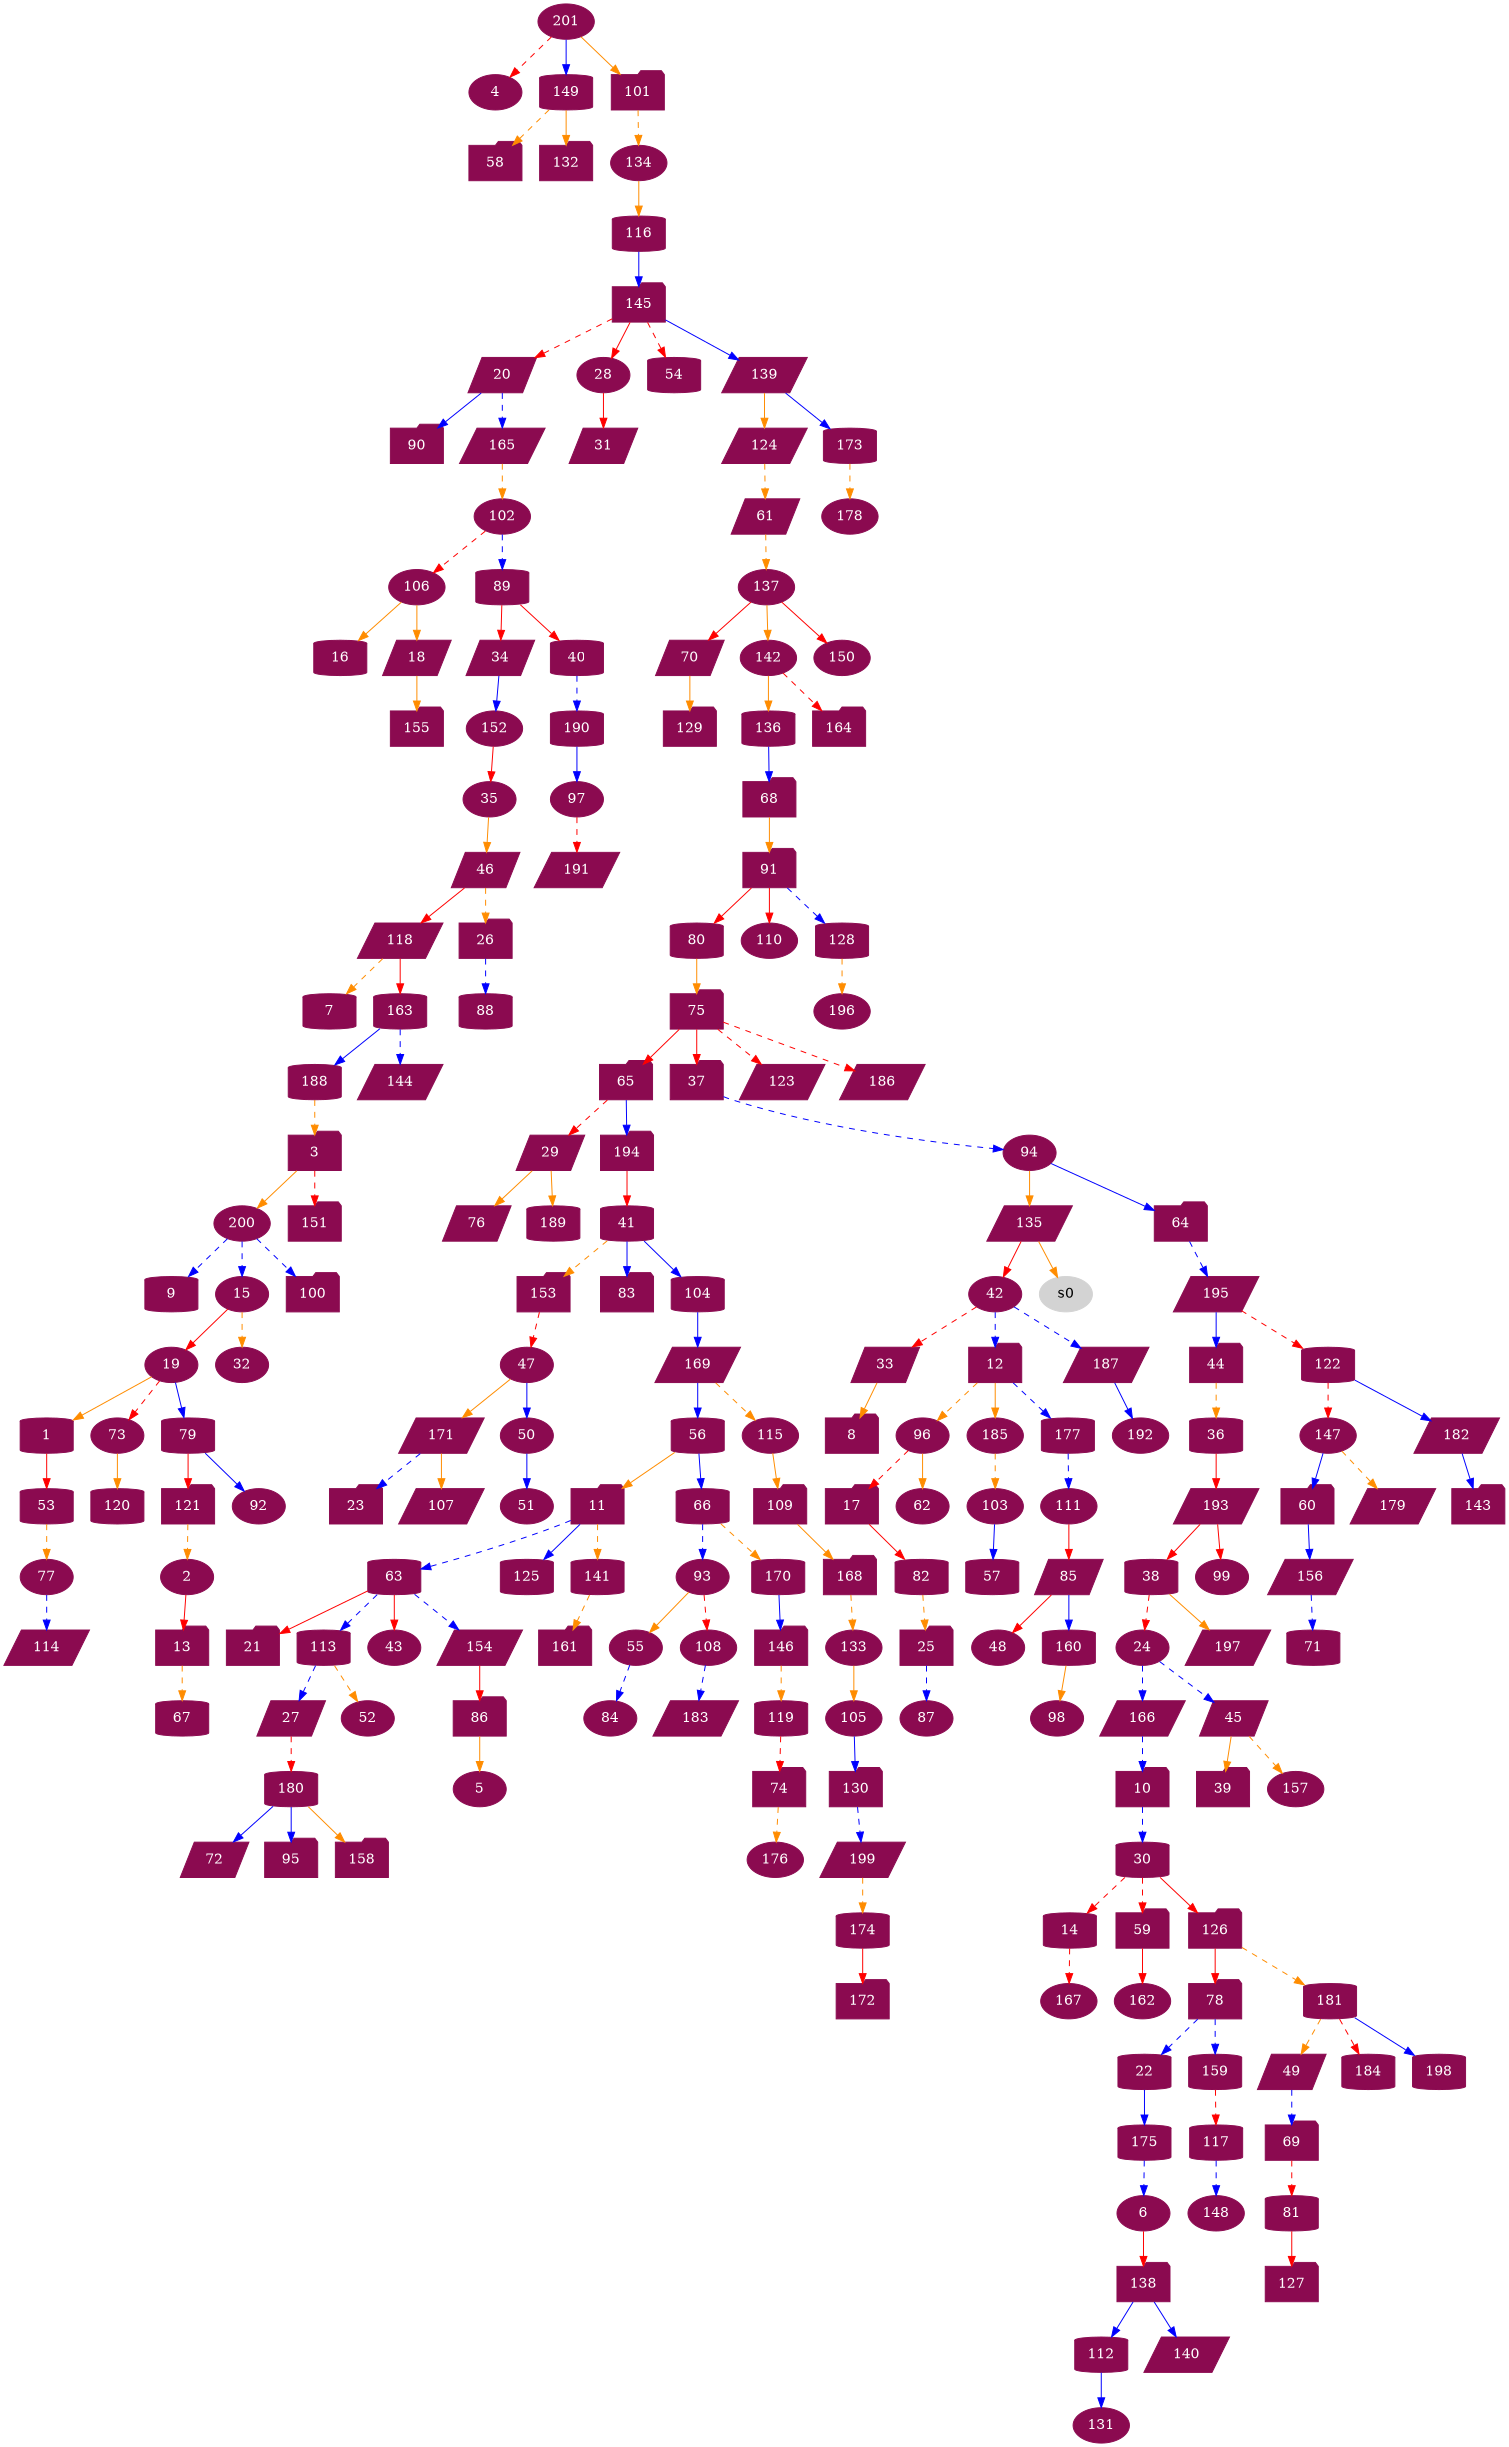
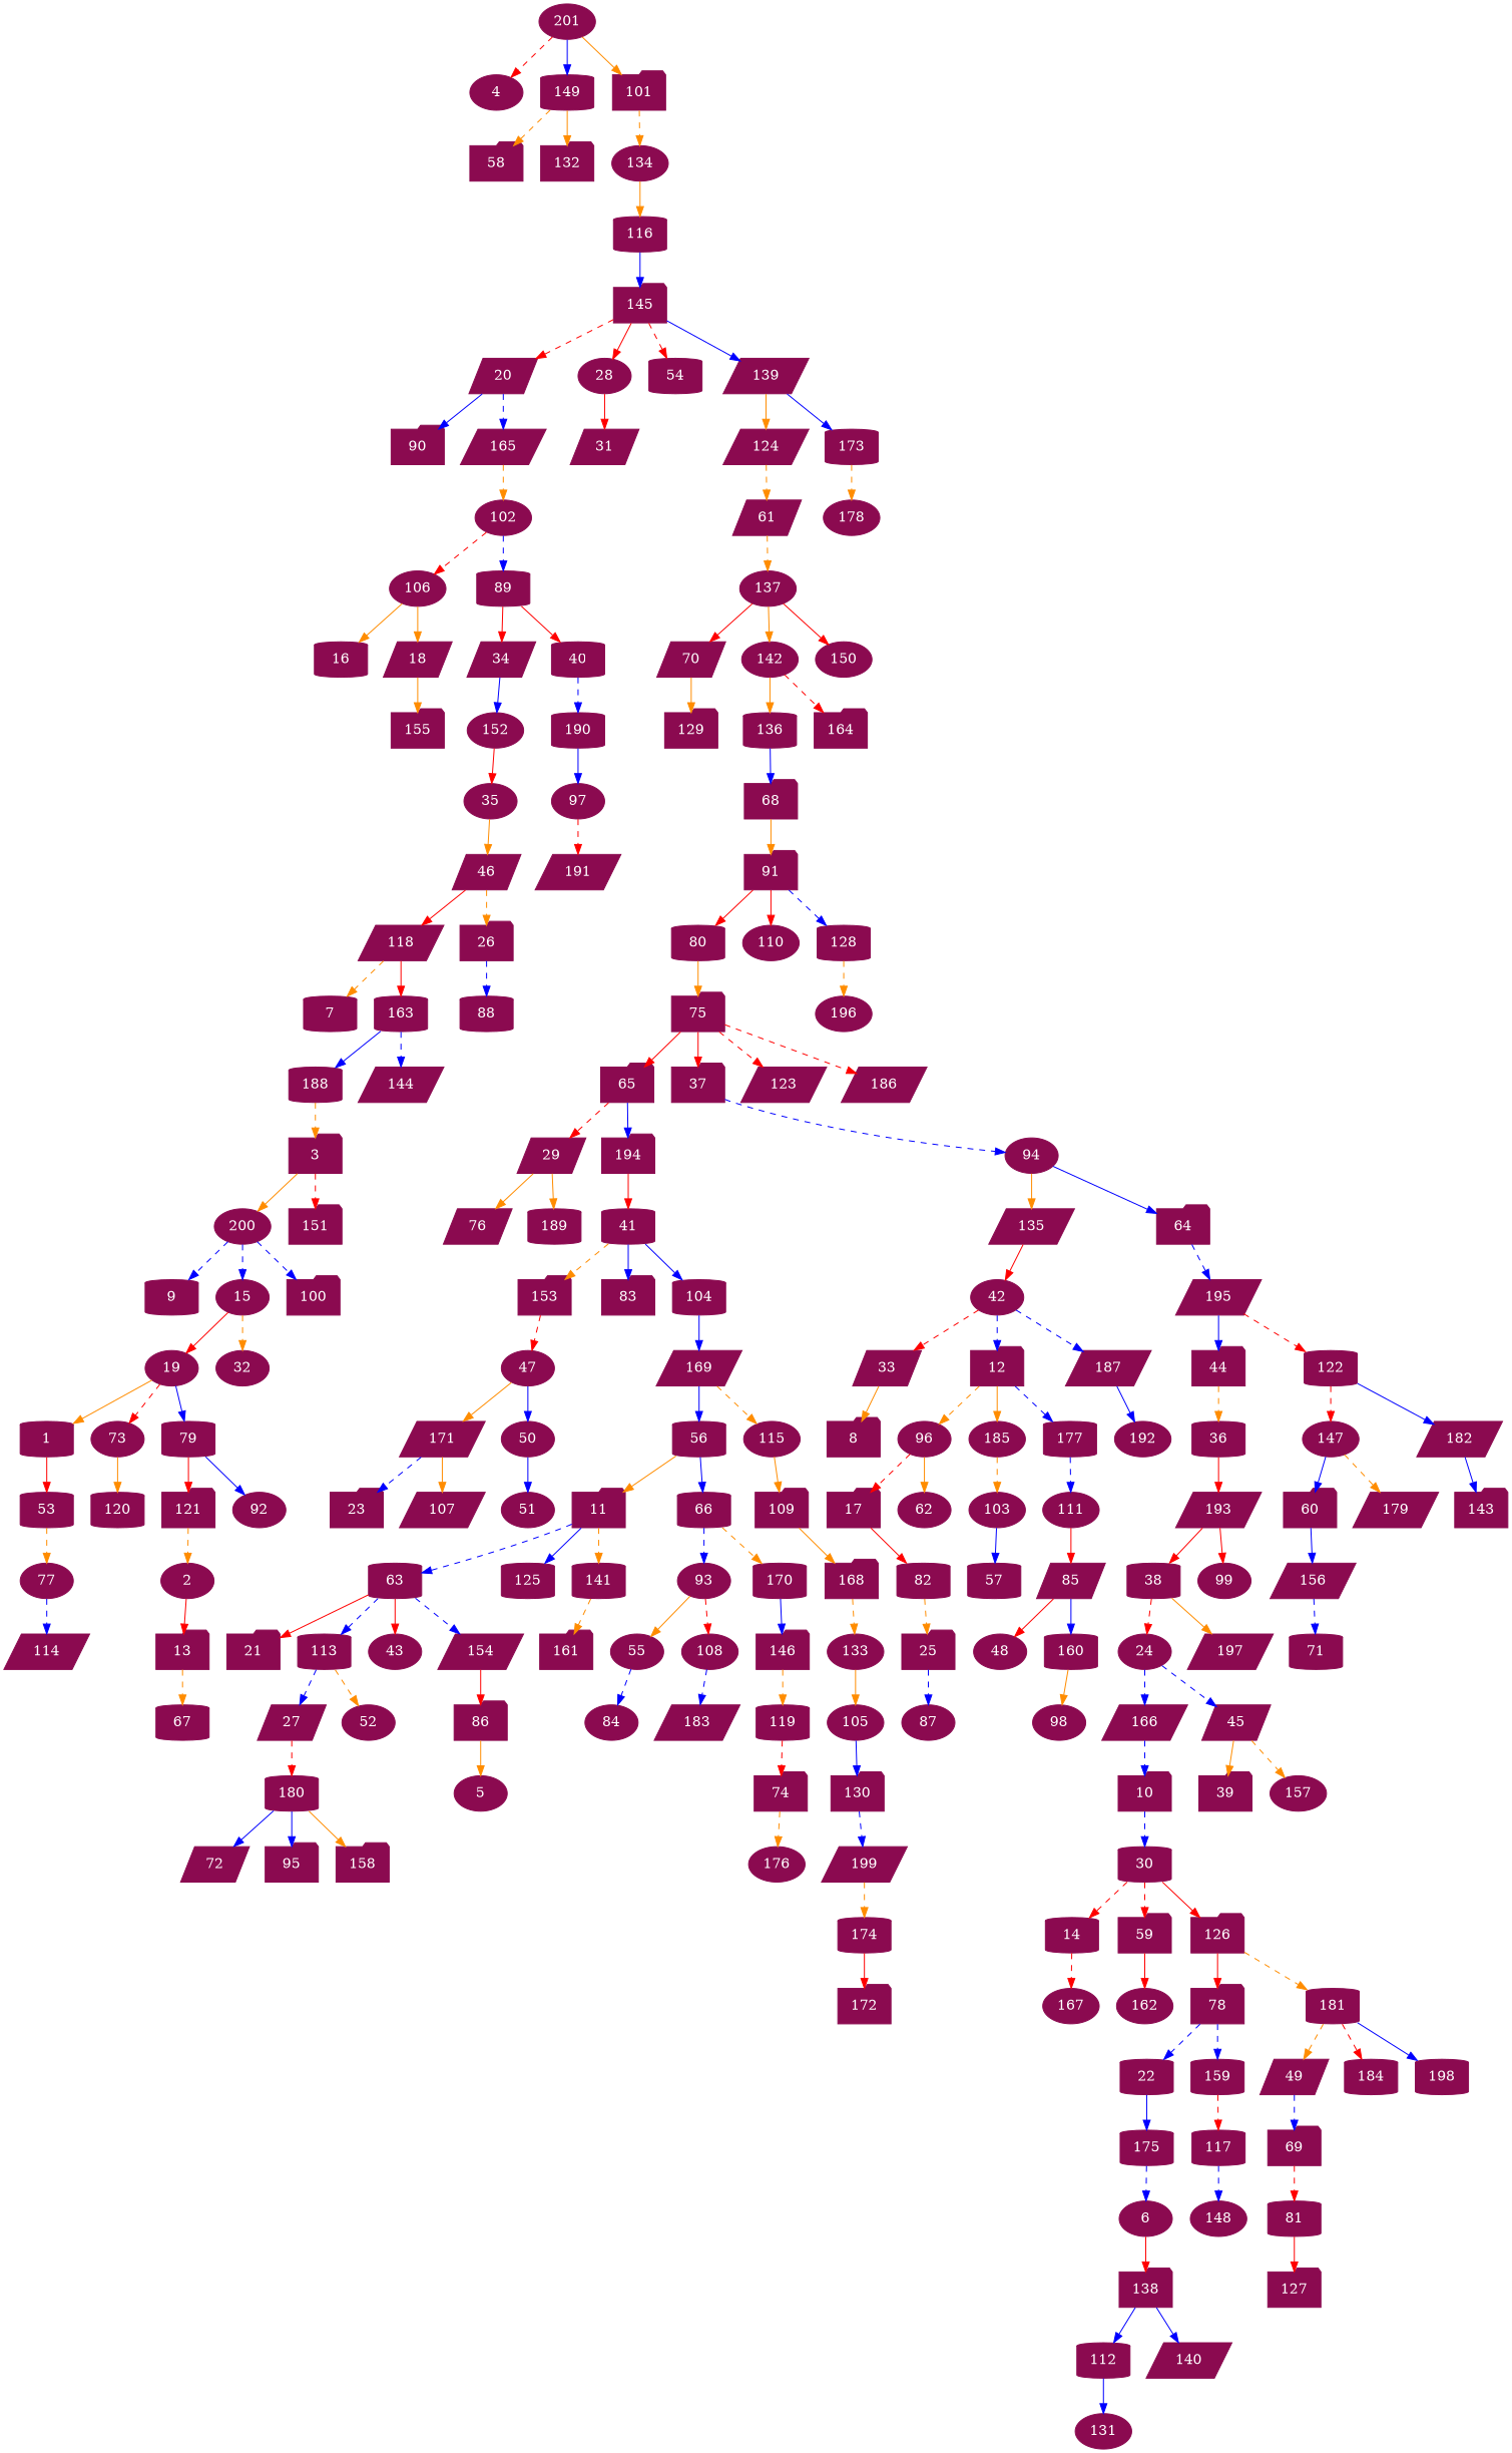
  digraph {
    node [color=deeppink4 fontcolor=white style=filled shape=ellipse]
    edge [color=blue style=solid]
    19
    1 [shape=cylinder]
    73
    79 [shape=cylinder]
    53 [shape=cylinder]
    121 [shape=folder]
    2
    13 [shape=folder]
    188 [shape=cylinder]
    3 [shape=folder]
    200
    151 [shape=folder]
    201
    4
    149 [shape=cylinder]
    101 [shape=folder]
    86 [shape=folder]
    5
    175 [shape=cylinder]
    6
    138 [shape=folder]
    118 [shape=parallelogram]
    7 [shape=cylinder]
    163 [shape=cylinder]
    33 [shape=parallelogram]
    8 [shape=folder]
    9 [shape=cylinder]
    15
    100 [shape=folder]
    166 [shape=parallelogram]
    10 [shape=folder]
    30 [shape=cylinder]
    56 [shape=cylinder]
    11 [shape=folder]
    66 [shape=cylinder]
    63 [shape=cylinder]
    125 [shape=cylinder]
    141 [shape=cylinder]
    42
    12 [shape=folder]
    187 [shape=parallelogram]
    96
    185
    177 [shape=cylinder]
    67 [shape=cylinder]
    14 [shape=cylinder]
    59 [shape=folder]
    126 [shape=folder]
    167
    32
    106
    16 [shape=cylinder]
    18 [shape=parallelogram]
    17 [shape=folder]
    62
    82 [shape=cylinder]
    155 [shape=folder]
    145 [shape=folder]
    20 [shape=parallelogram]
    28
    54 [shape=cylinder]
    139 [shape=parallelogram]
    90 [shape=folder]
    165 [shape=parallelogram]
    21 [shape=folder]
    113 [shape=cylinder]
    43
    154 [shape=parallelogram]
    78 [shape=folder]
    22 [shape=cylinder]
    159 [shape=cylinder]
    171 [shape=parallelogram]
    23 [shape=folder]
    107 [shape=parallelogram]
    38 [shape=cylinder]
    24
    197 [shape=parallelogram]
    45 [shape=parallelogram]
    25 [shape=folder]
    87
    46 [shape=parallelogram]
    26 [shape=folder]
    88 [shape=cylinder]
    27 [shape=parallelogram]
    52
    180 [shape=cylinder]
    31 [shape=parallelogram]
    65 [shape=folder]
    29 [shape=parallelogram]
    194 [shape=folder]
    76 [shape=parallelogram]
    189 [shape=cylinder]
    89 [shape=cylinder]
    34 [shape=parallelogram]
    40 [shape=cylinder]
    152
    35
    44 [shape=folder]
    36 [shape=cylinder]
    193 [shape=parallelogram]
    75 [shape=folder]
    37 [shape=folder]
    123 [shape=parallelogram]
    186 [shape=parallelogram]
    94
    99
    39 [shape=folder]
    157
    190 [shape=cylinder]
    41 [shape=cylinder]
    153 [shape=folder]
    83 [shape=folder]
    104 [shape=cylinder]
    135 [shape=parallelogram]
-   s0 [color=lightgrey fontcolor=black]
    195 [shape=parallelogram]
    122 [shape=cylinder]
    47
    50
    85 [shape=parallelogram]
    48
    160 [shape=cylinder]
    181 [shape=cylinder]
    49 [shape=parallelogram]
    184 [shape=cylinder]
    198 [shape=cylinder]
    69 [shape=folder]
    51
    77
    93
    55
    108
    84
    169 [shape=parallelogram]
    115
    103
    57 [shape=cylinder]
    58 [shape=folder]
    132 [shape=folder]
    162
    147
    60 [shape=folder]
    179 [shape=parallelogram]
    156 [shape=parallelogram]
    124 [shape=parallelogram]
    61 [shape=parallelogram]
    137
    64 [shape=folder]
    170 [shape=cylinder]
    136 [shape=cylinder]
    68 [shape=folder]
    91 [shape=folder]
    81 [shape=cylinder]
    70 [shape=parallelogram]
    142
    150
    129 [shape=folder]
    71 [shape=cylinder]
    72 [shape=parallelogram]
    95 [shape=folder]
    158 [shape=folder]
    120 [shape=cylinder]
    119 [shape=cylinder]
    74 [shape=folder]
    176
    80 [shape=cylinder]
    114 [shape=parallelogram]
    92
    110
    128 [shape=cylinder]
    127 [shape=folder]
    111
    102
    97
    191 [shape=parallelogram]
    98
    134
    133
    105
    130 [shape=folder]
    183 [shape=parallelogram]
    109 [shape=folder]
    168 [shape=folder]
    112 [shape=cylinder]
    140 [shape=parallelogram]
    131
    116 [shape=cylinder]
    117 [shape=cylinder]
    148
    146 [shape=folder]
    182 [shape=parallelogram]
    173 [shape=cylinder]
    196
    199 [shape=parallelogram]
    164 [shape=folder]
    161 [shape=folder]
    143 [shape=folder]
    144 [shape=parallelogram]
    174 [shape=cylinder]
    172 [shape=folder]
    178
    192
    19 -> 1 [color=darkorange]
    19 -> 73 [color=red style=dashed]
    19 -> 79
    1 -> 53 [color=red]
    73 -> 120 [color=darkorange]
    79 -> 121 [color=red]
    79 -> 92
    53 -> 77 [color=darkorange style=dashed]
    121 -> 2 [color=darkorange style=dashed]
    2 -> 13 [color=red]
    13 -> 67 [color=darkorange style=dashed]
    188 -> 3 [color=darkorange style=dashed]
    3 -> 200 [color=darkorange]
    3 -> 151 [color=red style=dashed]
    200 -> 9 [style=dashed]
    200 -> 15 [style=dashed]
    200 -> 100 [style=dashed]
    201 -> 4 [color=red style=dashed]
    201 -> 149
    201 -> 101 [color=darkorange]
    149 -> 58 [color=darkorange style=dashed]
    149 -> 132 [color=darkorange]
    101 -> 134 [color=darkorange style=dashed]
    86 -> 5 [color=darkorange]
    175 -> 6 [style=dashed]
    6 -> 138 [color=red]
    138 -> 112
    138 -> 140
    118 -> 7 [color=darkorange style=dashed]
    118 -> 163 [color=red]
    163 -> 188
    163 -> 144 [style=dashed]
    33 -> 8 [color=darkorange]
    15 -> 19 [color=red]
    15 -> 32 [color=darkorange style=dashed]
    166 -> 10 [style=dashed]
    10 -> 30 [style=dashed]
    30 -> 14 [color=red style=dashed]
    30 -> 59 [color=red style=dashed]
    30 -> 126 [color=red]
    56 -> 11 [color=darkorange]
    56 -> 66
    11 -> 63 [style=dashed]
    11 -> 125
    11 -> 141 [color=darkorange style=dashed]
    66 -> 93 [style=dashed]
    66 -> 170 [color=darkorange style=dashed]
    63 -> 21 [color=red]
    63 -> 113 [style=dashed]
    63 -> 43 [color=red]
    63 -> 154 [style=dashed]
    141 -> 161 [color=darkorange style=dashed]
    42 -> 33 [color=red style=dashed]
    42 -> 12 [style=dashed]
    42 -> 187 [style=dashed]
    12 -> 96 [color=darkorange style=dashed]
    12 -> 185 [color=darkorange]
    12 -> 177 [style=dashed]
    187 -> 192
    96 -> 17 [color=red style=dashed]
    96 -> 62 [color=darkorange]
    185 -> 103 [color=darkorange style=dashed]
    177 -> 111 [style=dashed]
    14 -> 167 [color=red style=dashed]
    59 -> 162 [color=red]
    126 -> 78 [color=red]
    126 -> 181 [color=darkorange style=dashed]
    106 -> 16 [color=darkorange]
    106 -> 18 [color=darkorange]
    18 -> 155 [color=darkorange]
    17 -> 82 [color=red]
    82 -> 25 [color=darkorange style=dashed]
    145 -> 20 [color=red style=dashed]
    145 -> 28 [color=red]
    145 -> 54 [color=red style=dashed]
    145 -> 139
    20 -> 90
    20 -> 165 [style=dashed]
    28 -> 31 [color=red]
    139 -> 124 [color=darkorange]
    139 -> 173
    165 -> 102 [color=darkorange style=dashed]
    113 -> 27 [style=dashed]
    113 -> 52 [color=darkorange style=dashed]
    154 -> 86 [color=red]
    78 -> 22 [style=dashed]
    78 -> 159 [style=dashed]
    22 -> 175
    159 -> 117 [color=red style=dashed]
    171 -> 23 [style=dashed]
    171 -> 107 [color=darkorange]
    38 -> 24 [color=red style=dashed]
    38 -> 197 [color=darkorange]
    24 -> 166 [style=dashed]
    24 -> 45 [style=dashed]
    45 -> 39 [color=darkorange]
    45 -> 157 [color=darkorange style=dashed]
    25 -> 87 [style=dashed]
    46 -> 118 [color=red]
    46 -> 26 [color=darkorange style=dashed]
    26 -> 88 [style=dashed]
    27 -> 180 [color=red style=dashed]
    180 -> 72
    180 -> 95
    180 -> 158 [color=darkorange]
    65 -> 29 [color=red style=dashed]
    65 -> 194
    29 -> 76 [color=darkorange]
    29 -> 189 [color=darkorange]
    194 -> 41 [color=red]
    89 -> 34 [color=red]
    89 -> 40 [color=red]
    34 -> 152
    40 -> 190 [style=dashed]
    152 -> 35 [color=red]
    35 -> 46 [color=darkorange]
    44 -> 36 [color=darkorange style=dashed]
    36 -> 193 [color=red]
    193 -> 38 [color=red]
    193 -> 99 [color=red]
    75 -> 65 [color=red]
    75 -> 37 [color=red]
    75 -> 123 [color=red style=dashed]
    75 -> 186 [color=red style=dashed]
    37 -> 94 [style=dashed]
    94 -> 135 [color=darkorange]
    94 -> 64
    190 -> 97
    41 -> 153 [color=darkorange style=dashed]
    41 -> 83
    41 -> 104
    153 -> 47 [color=red style=dashed]
    104 -> 169
    135 -> 42 [color=red]
-   135 -> s0 [color=darkorange]
    195 -> 44
    195 -> 122 [color=red style=dashed]
    122 -> 147 [color=red style=dashed]
    122 -> 182
    47 -> 171 [color=darkorange]
    47 -> 50
    50 -> 51
    85 -> 48 [color=red]
    85 -> 160
    160 -> 98 [color=darkorange]
    181 -> 49 [color=darkorange style=dashed]
    181 -> 184 [color=red style=dashed]
    181 -> 198
    49 -> 69 [style=dashed]
    69 -> 81 [color=red style=dashed]
    77 -> 114 [style=dashed]
    93 -> 55 [color=darkorange]
    93 -> 108 [color=red style=dashed]
    55 -> 84 [style=dashed]
    108 -> 183 [style=dashed]
    169 -> 56
    169 -> 115 [color=darkorange style=dashed]
    115 -> 109 [color=darkorange]
    103 -> 57
    147 -> 60
    147 -> 179 [color=darkorange style=dashed]
    60 -> 156
    156 -> 71 [style=dashed]
    124 -> 61 [color=darkorange style=dashed]
    61 -> 137 [color=darkorange style=dashed]
    137 -> 70 [color=red]
    137 -> 142 [color=darkorange]
    137 -> 150 [color=red]
    64 -> 195 [style=dashed]
    170 -> 146
    136 -> 68
    68 -> 91 [color=darkorange]
    91 -> 80 [color=red]
    91 -> 110 [color=red]
    91 -> 128 [style=dashed]
    81 -> 127 [color=red]
    70 -> 129 [color=darkorange]
    142 -> 136 [color=darkorange]
    142 -> 164 [color=red style=dashed]
    119 -> 74 [color=red style=dashed]
    74 -> 176 [color=darkorange style=dashed]
    80 -> 75 [color=darkorange]
    128 -> 196 [color=darkorange style=dashed]
    111 -> 85 [color=red]
    102 -> 106 [color=red style=dashed]
    102 -> 89 [style=dashed]
    97 -> 191 [color=red style=dashed]
    134 -> 116 [color=darkorange]
    133 -> 105 [color=darkorange]
    105 -> 130
    130 -> 199 [style=dashed]
    109 -> 168 [color=darkorange]
    168 -> 133 [color=darkorange style=dashed]
    112 -> 131
    116 -> 145
    117 -> 148 [style=dashed]
    146 -> 119 [color=darkorange style=dashed]
    182 -> 143
    173 -> 178 [color=darkorange style=dashed]
    199 -> 174 [color=darkorange style=dashed]
    174 -> 172 [color=red]
  }
